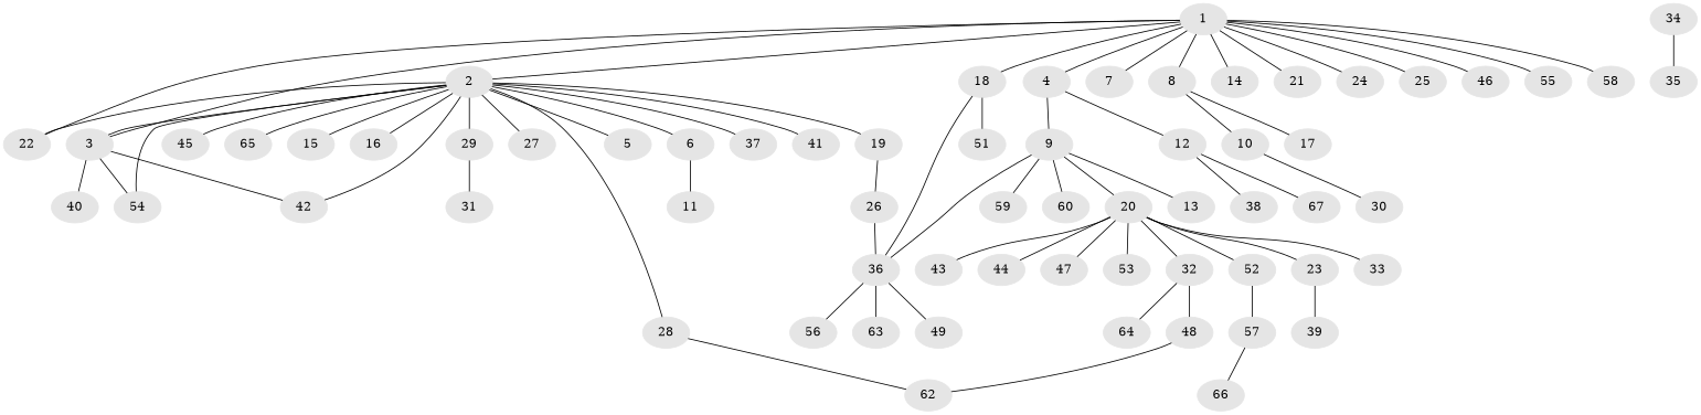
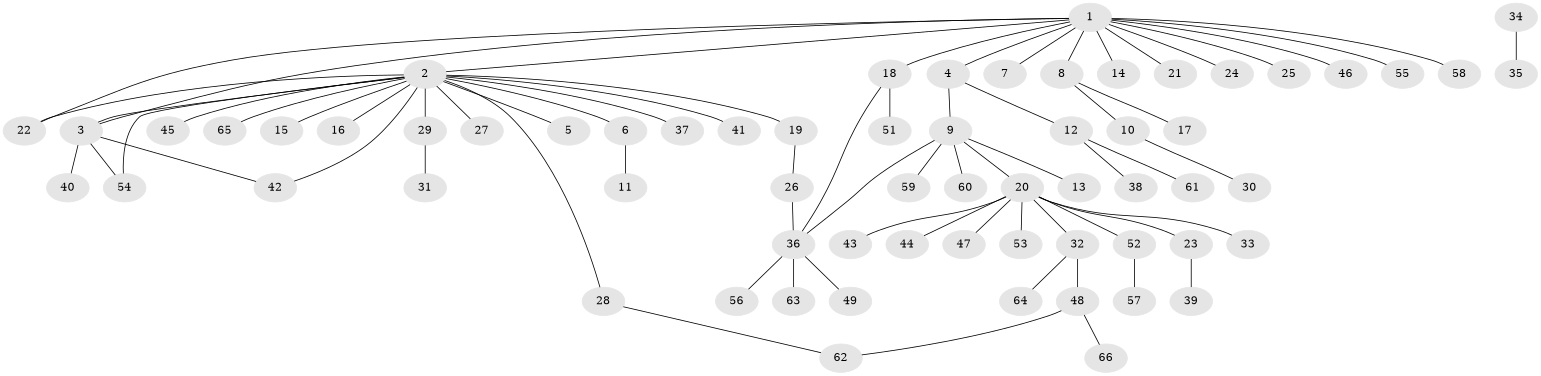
  graph {
    node [color=gray90 style=filled]
    1
    2
    3
    4
    7
    8
    14
    18
    21
    22
    24
    25
    46
    55
    58
    5
    6
    15
    16
    19
    27
    28
    29
    37
    41
    42
    45
    54
    65
    40
    9
    12
    10
    17
    36
    51
    34
    35
    11
    13
    20
    59
    60
    26
    62
    31
    32
    48
    64
    38
-   61 [label=67]
+   61
    30
    23
    33
    43
    44
    47
    52
    53
    49
    56
    63
    39
    57
    66
    1 -- 2
    1 -- 3
    1 -- 4
    1 -- 7
    1 -- 8
    1 -- 14
    1 -- 18
    1 -- 21
    1 -- 22
    1 -- 24
    1 -- 25
    1 -- 46
    1 -- 55
    1 -- 58
    2 -- 3
    2 -- 22
    2 -- 5
    2 -- 6
    2 -- 15
    2 -- 16
    2 -- 19
    2 -- 27
    2 -- 28
    2 -- 29
    2 -- 37
    2 -- 41
    2 -- 42
    2 -- 45
    2 -- 54
    2 -- 65
    3 -- 42
    3 -- 54
    3 -- 40
    4 -- 9
    4 -- 12
    8 -- 10
    8 -- 17
    18 -- 36
    18 -- 51
    6 -- 11
    19 -- 26
    28 -- 62
    29 -- 31
    9 -- 36
    9 -- 13
    9 -- 20
    9 -- 59
    9 -- 60
    12 -- 38
    12 -- 61
    10 -- 30
    36 -- 49
    36 -- 56
    36 -- 63
    34 -- 35
    20 -- 32
    20 -- 23
    20 -- 33
    20 -- 43
    20 -- 44
    20 -- 47
    20 -- 52
    20 -- 53
    26 -- 36
    32 -- 48
    32 -- 64
    48 -- 62
-   57 -- 66
+   48 -- 66
    23 -- 39
    52 -- 57
  }
